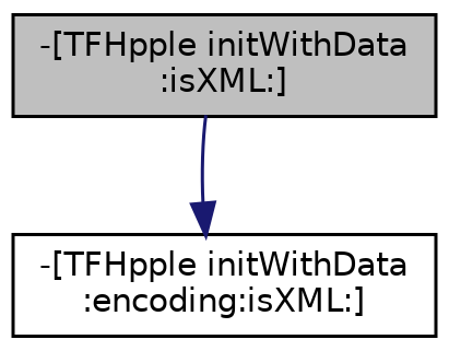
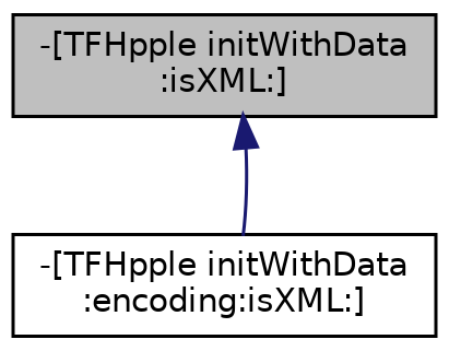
  digraph {
    rankdir=TB
    node [color=black fontname=Helvetica fontsize=10 shape=record style=filled]
    n1 [fillcolor=grey75 fontcolor=black height=0.2 label="-[TFHpple initWithData\l:isXML:]" width=0.4]
    n2 [fillcolor=white height=0.2 label="-[TFHpple initWithData\l:encoding:isXML:]" width=0.4]
-   n1 -> n2 [color=midnightblue fontname=Helvetica fontsize=10 labelfontname=Helvetica labelfontsize=10 style=solid]
+   n2 -> n1 [color=midnightblue fontname=Helvetica fontsize=10 labelfontname=Helvetica labelfontsize=10 style=solid]
  }
